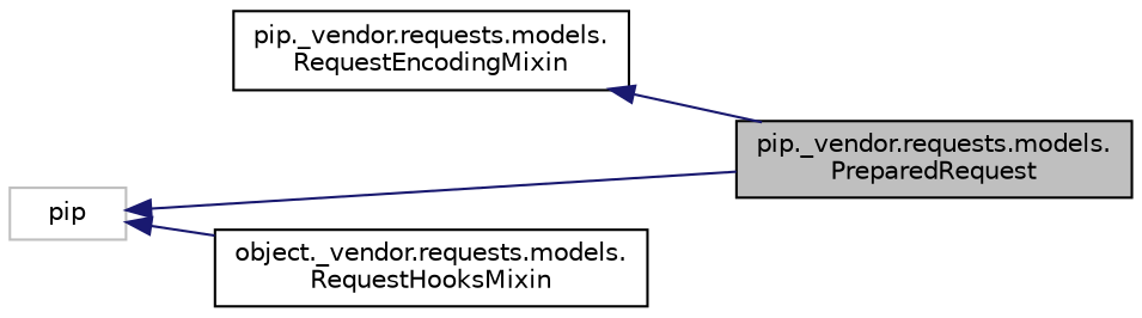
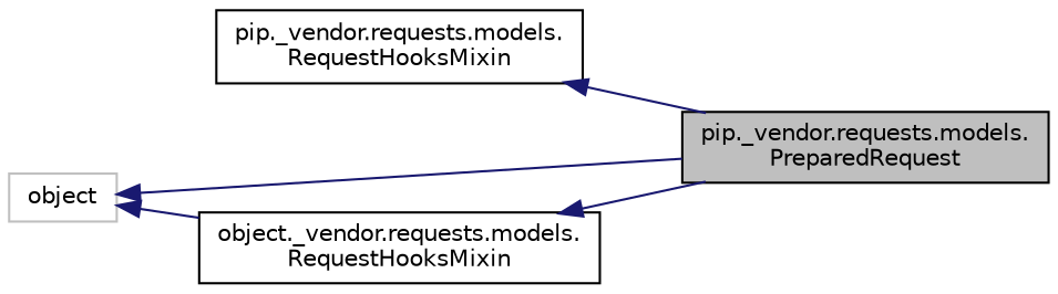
  digraph {
    rankdir=LR
    node [color=black fillcolor=white fontname=Helvetica fontsize=10 shape=record style=filled]
    edge [color=midnightblue dir=back fontname=Helvetica fontsize=10 labelfontname=Helvetica labelfontsize=10 style=solid]
    n1 [fillcolor=grey75 fontcolor=black height=0.2 label="pip._vendor.requests.models.\lPreparedRequest" width=0.4]
-   n2 [height=0.2 label="pip._vendor.requests.models.\lRequestEncodingMixin" width=0.4]
-   n3 [color=grey75 height=0.2 label=pip width=0.4]
+   n2 [height=0.2 label="pip._vendor.requests.models.\lRequestHooksMixin" width=0.4]
+   n3 [color=grey75 height=0.2 label=object width=0.4]
    n4 [height=0.2 label="object._vendor.requests.models.\lRequestHooksMixin" width=0.4]
    n2 -> n1
    n3 -> n1
    n3 -> n4
+   n4 -> n1
  }
